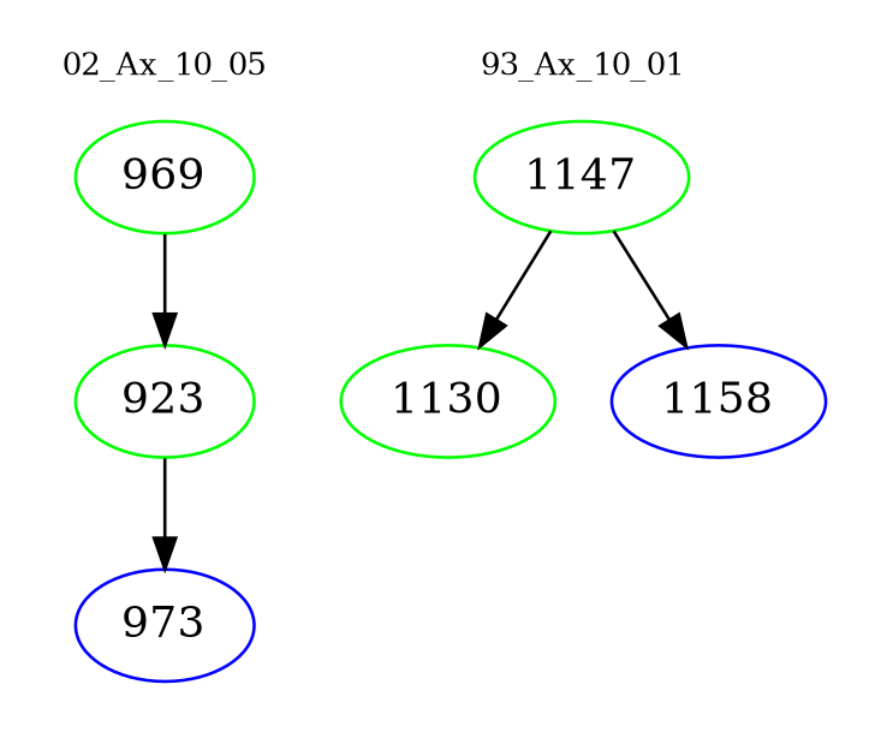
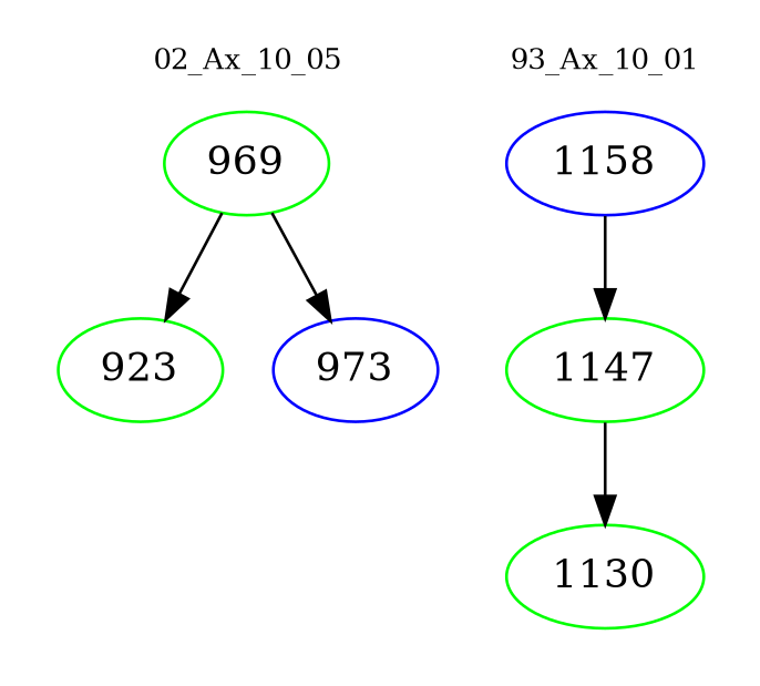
  digraph {
    node [color=green]
    edge [color=black]
    n1 [label=969]
    n2 [label=923]
    n3 [color=blue label=973]
    n4 [label=1147]
    n5 [label=1130]
    n6 [color=blue label=1158]
    subgraph cluster_1 {
      color=white
      fontsize=10
      label="02_Ax_10_05"
      n1
      n2
      n3
    }
    subgraph cluster_2 {
      color=white
      fontsize=10
      label="93_Ax_10_01"
      n4
      n5
      n6
    }
    n1 -> n2
-   n2 -> n3
+   n1 -> n3
    n4 -> n5
-   n4 -> n6
+   n6 -> n4
  }
